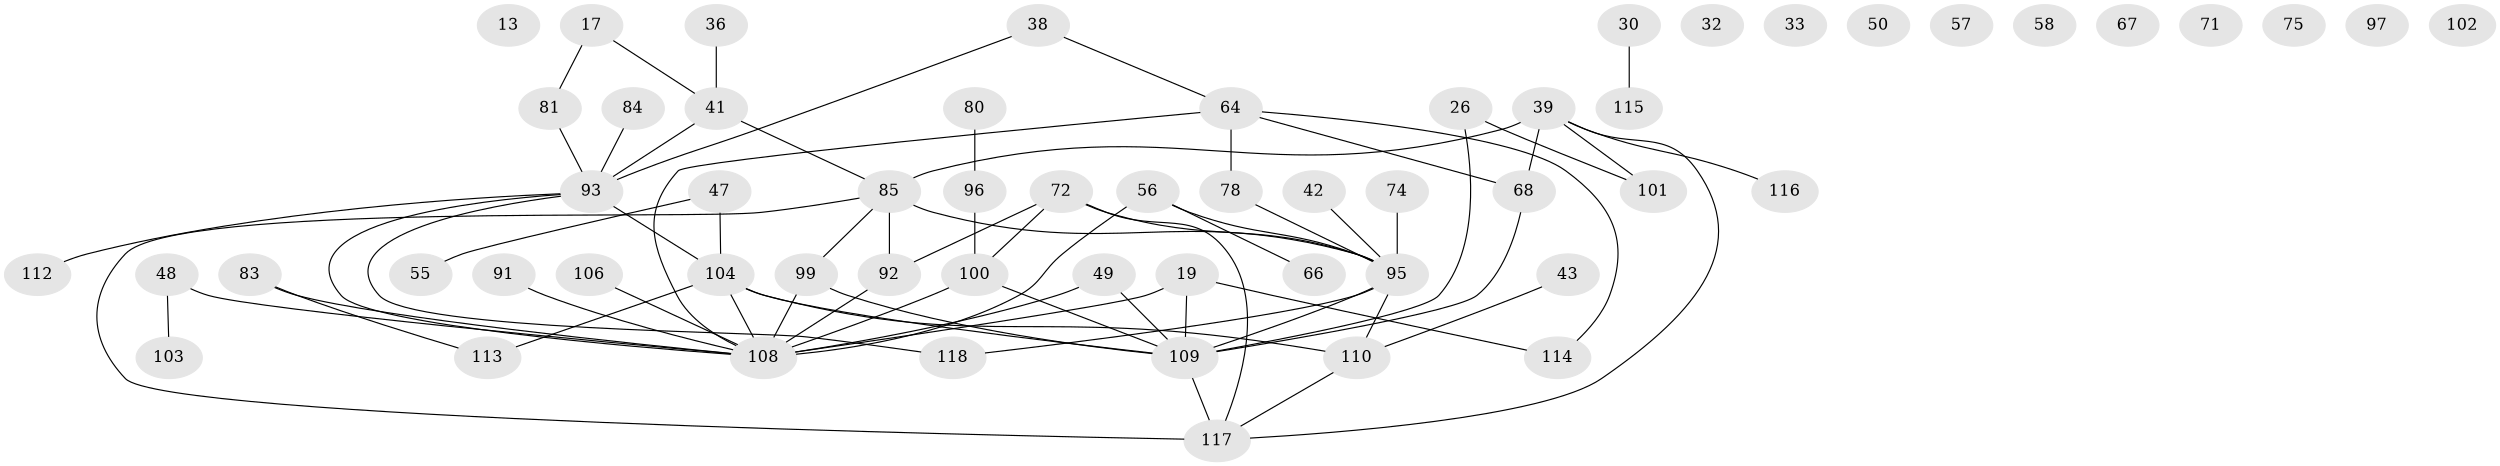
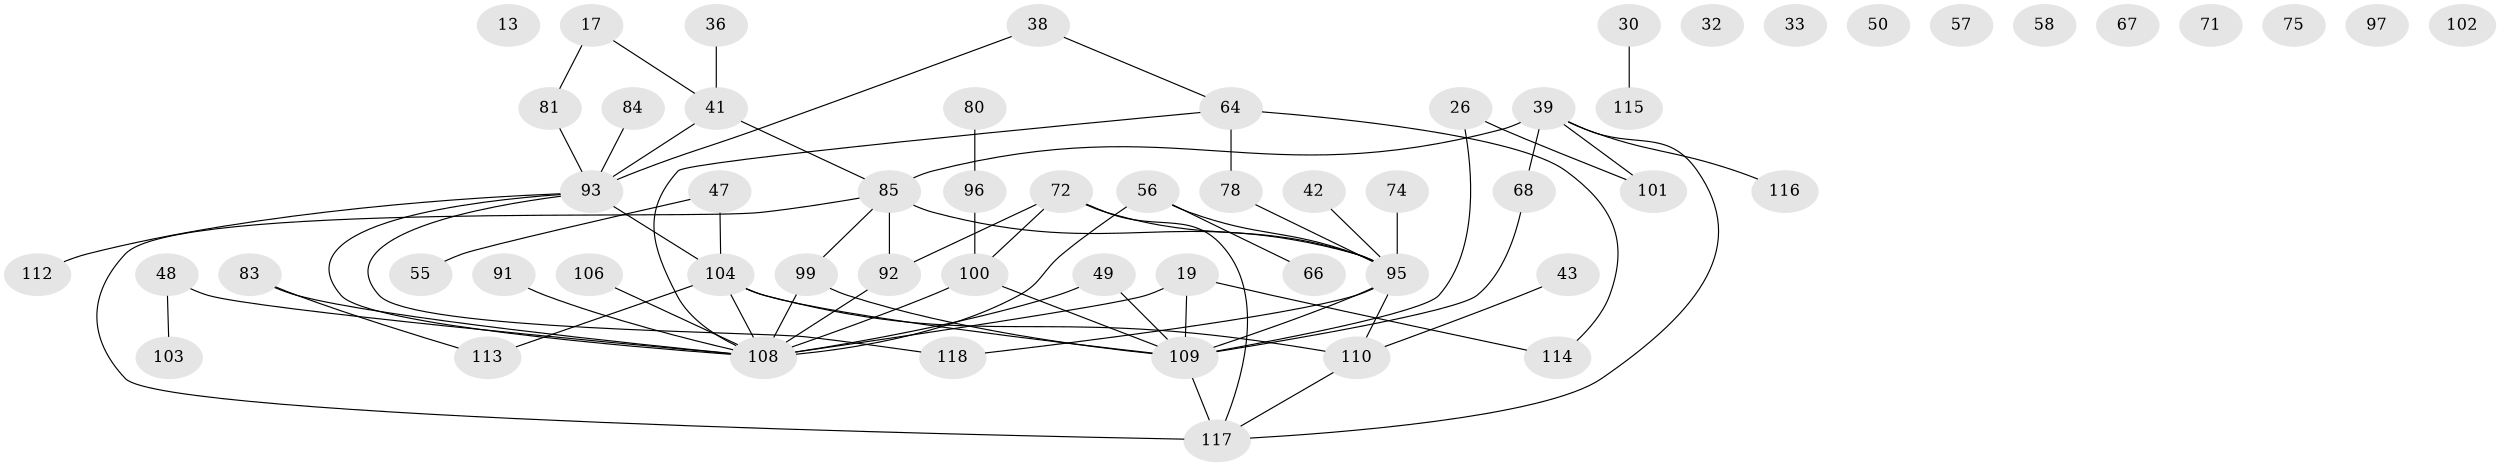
  graph {
    node [color=gray90 style=filled]
    13
    17
    41
    81 [super="+2"]
    93 [super="+45+77+44+87"]
    85 [super="+61+51+54"]
    108 [super="+37+98+105+94"]
    19
    109 [super="+46+65+107+10"]
    114
    117 [super="+79+111"]
    26
    101
    30
    115
    32
    33
    36
    38
    64
    68 [super="+16"]
    78 [super="+63"]
    104 [super="+3+22+89+69+88"]
    112
    118
    56 [super="+27"]
    95 [super="+11+24+82"]
    66 [super="+4"]
    39
    116
    92 [super="+52"]
    99 [super="+31+90"]
    110
    42
    43
    47
    55
    113
    48
    103
    49
    50
    57
    58
    67
    71
    72 [super="+8"]
    100
    74
    75
    80
    96
    83
    84
    91
    97
    102
    106
    17 -- 41
    17 -- 81
    41 -- 93
    41 -- 85
    81 -- 93
    93 -- 108
    93 -- 104 [weight=3]
    93 -- 112
    93 -- 118
    85 -- 117
    85 -- 95 [weight=2]
    85 -- 92 [weight=2]
    85 -- 99
    19 -- 108 [weight=2]
    19 -- 109 [weight=4]
    19 -- 114
    109 -- 117 [weight=2]
    26 -- 109
    26 -- 101
    30 -- 115
    36 -- 41
    38 -- 93
    38 -- 64
    64 -- 108
    64 -- 114
-   64 -- 68
    64 -- 78 [weight=2]
    68 -- 109
    78 -- 95
    104 -- 108 [weight=2]
    104 -- 109 [weight=3]
    104 -- 110
    104 -- 113
    56 -- 108
    56 -- 95
    56 -- 66
    95 -- 109 [weight=2]
    95 -- 118
    95 -- 110
    39 -- 85 [weight=2]
    39 -- 117
    39 -- 101
    39 -- 68 [weight=2]
    39 -- 116
    92 -- 108 [weight=2]
    99 -- 108
    99 -- 109
    110 -- 117
    42 -- 95
    43 -- 110
    47 -- 104
    47 -- 55
    48 -- 108
    48 -- 103
    49 -- 108
    49 -- 109
    72 -- 117
    72 -- 95
    72 -- 92
    72 -- 100
    100 -- 108
    100 -- 109
    74 -- 95
    80 -- 96
    96 -- 100
    83 -- 108
    83 -- 113
    84 -- 93
    91 -- 108
    106 -- 108
  }
